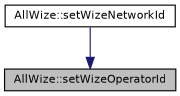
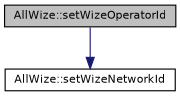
  digraph {
    rankdir=TB
    node [color=black fontname=Helvetica fontsize=10 shape=record style=filled]
    n1 [fillcolor=grey75 fontcolor=black height=0.2 label="AllWize::setWizeOperatorId" width=0.4]
    n2 [fillcolor=white height=0.2 label="AllWize::setWizeNetworkId" width=0.4]
-   n2 -> n1 [color=midnightblue fontname=Helvetica fontsize=10 labelfontname=Helvetica labelfontsize=10 style=solid]
+   n1 -> n2 [color=midnightblue fontname=Helvetica fontsize=10 labelfontname=Helvetica labelfontsize=10 style=solid]
  }
